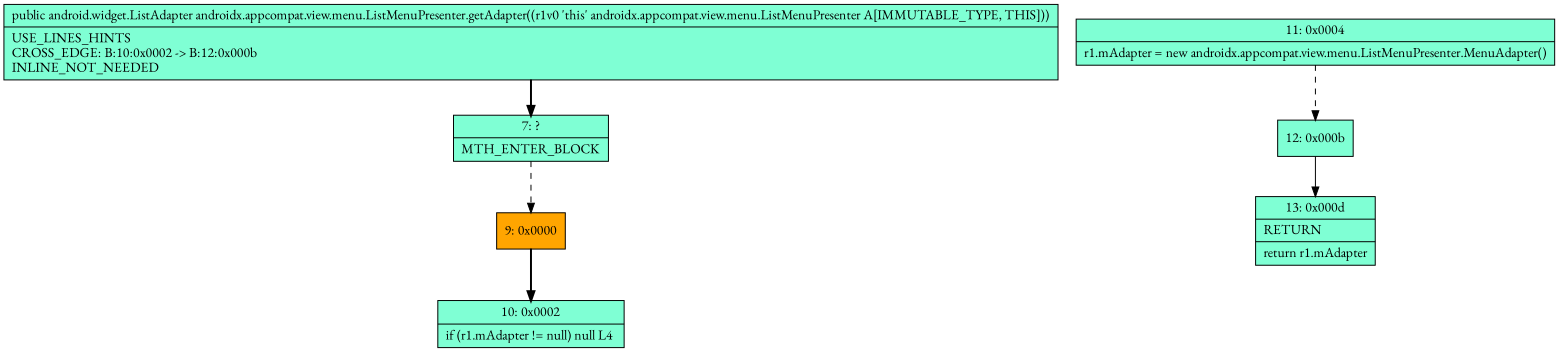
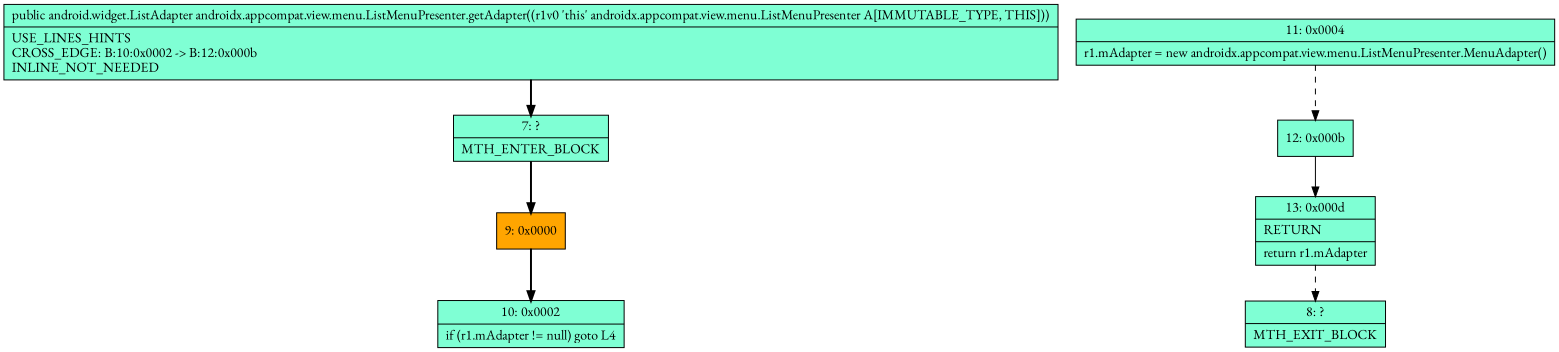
  digraph {
    fontname="EB Garamond"
    node [fillcolor=aquamarine fontname="EB Garamond" shape=record style=filled]
    edge [fontname="EB Garamond" style=bold]
    n1 [label="{7\:\ ?|MTH_ENTER_BLOCK\l}"]
    n2 [fillcolor=orange label="{9\:\ 0x0000}"]
-   n3 [label="{10\:\ 0x0002|if (r1.mAdapter != null) null L4\l}"]
+   n3 [label="{10\:\ 0x0002|if (r1.mAdapter != null) goto L4\l}"]
    n4 [label="{11\:\ 0x0004|r1.mAdapter = new androidx.appcompat.view.menu.ListMenuPresenter.MenuAdapter()\l}"]
    n5 [label="{12\:\ 0x000b}"]
    n6 [label="{13\:\ 0x000d|RETURN\l|return r1.mAdapter\l}"]
+   n7 [label="{8\:\ ?|MTH_EXIT_BLOCK\l}"]
    n8 [label="{public android.widget.ListAdapter androidx.appcompat.view.menu.ListMenuPresenter.getAdapter((r1v0 'this' androidx.appcompat.view.menu.ListMenuPresenter A[IMMUTABLE_TYPE, THIS]))  | USE_LINES_HINTS\lCROSS_EDGE: B:10:0x0002 \-\> B:12:0x000b\lINLINE_NOT_NEEDED\l}"]
-   n1 -> n2 [style=dashed]
+   n1 -> n2
    n2 -> n3
    n4 -> n5 [style=dashed]
    n5 -> n6 [style=solid]
+   n6 -> n7 [style=dashed]
    n8 -> n1
  }
